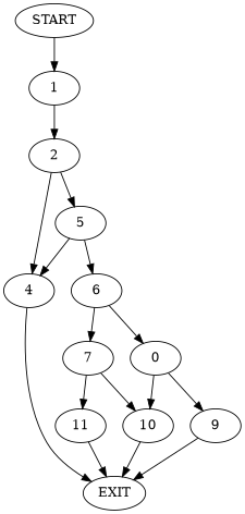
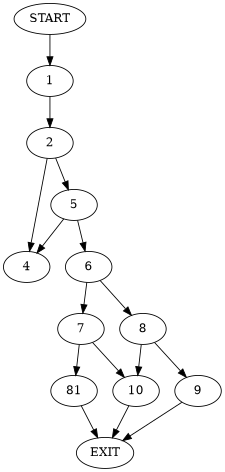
  digraph {
    n1 [label=START]
    1
    2
    n4 [label=EXIT]
    4
    5
    6
    7
-   8 [label=0]
+   8
    10
-   11
+   11 [label=81]
    9
    n1 -> 1
    1 -> 2
    2 -> 4
    2 -> 5
-   4 -> n4
    5 -> 4
    5 -> 6
    6 -> 7
    6 -> 8
    7 -> 10
    7 -> 11
    8 -> 10
    8 -> 9
    10 -> n4
    11 -> n4
    9 -> n4
  }
